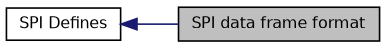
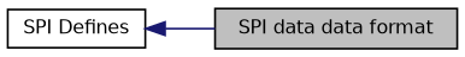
  digraph {
    rankdir=LR
    node [color=black fontname=Helvetica fontsize=10 shape=record style=filled]
-   n1 [fillcolor=grey75 fontcolor=black height=0.2 label="SPI data frame format" width=0.4]
+   n1 [fillcolor=grey75 fontcolor=black height=0.2 label="SPI data data format" width=0.4]
    n2 [fillcolor=white height=0.2 label="SPI Defines" width=0.4]
    n2 -> n1 [color=midnightblue dir=back fontname=Helvetica fontsize=10 labelfontname=Helvetica labelfontsize=10 shape=plaintext style=solid]
  }
